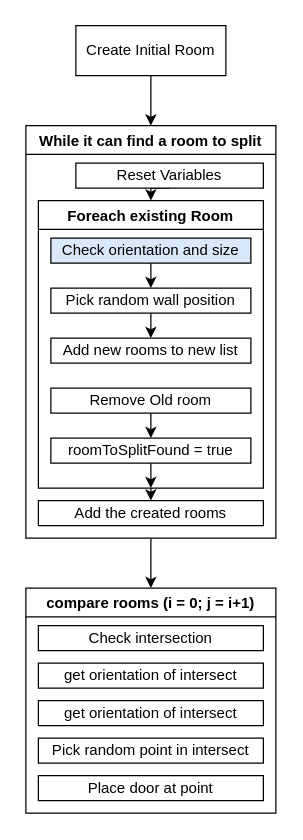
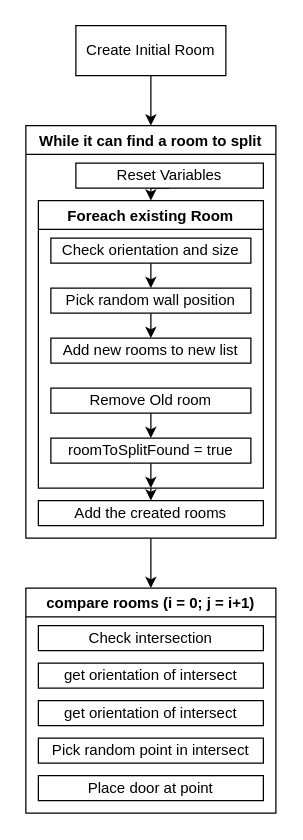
  <mxCell id="0" />
  <mxCell id="1" parent="0" />
  <mxCell id="2" style="edgeStyle=orthogonalEdgeStyle;rounded=0;orthogonalLoop=1;jettySize=auto;html=1;exitX=0.5;exitY=1;exitDx=0;exitDy=0;entryX=0.5;entryY=0;entryDx=0;entryDy=0;" parent="1" source="3" target="5" edge="1"><mxGeometry relative="1" as="geometry" /></mxCell>
  <mxCell id="3" value="Create Initial Room" style="rounded=0;whiteSpace=wrap;html=1;" parent="1" vertex="1"><mxGeometry x="60" y="20" width="120" height="40" as="geometry" /></mxCell>
  <mxCell id="4" style="edgeStyle=orthogonalEdgeStyle;rounded=0;orthogonalLoop=1;jettySize=auto;html=1;exitX=0.5;exitY=1;exitDx=0;exitDy=0;entryX=0.5;entryY=0;entryDx=0;entryDy=0;" edge="1" parent="1" source="5" target="20"><mxGeometry relative="1" as="geometry" /></mxCell>
  <mxCell id="5" value="While it can find a room to split" style="swimlane;" parent="1" vertex="1"><mxGeometry x="20" y="100" width="200" height="330" as="geometry" /></mxCell>
  <mxCell id="6" style="edgeStyle=orthogonalEdgeStyle;rounded=0;orthogonalLoop=1;jettySize=auto;html=1;exitX=0.5;exitY=1;exitDx=0;exitDy=0;entryX=0.5;entryY=0;entryDx=0;entryDy=0;" parent="5" source="7" target="9" edge="1"><mxGeometry relative="1" as="geometry" /></mxCell>
  <mxCell id="7" value="Reset Variables" style="rounded=0;whiteSpace=wrap;html=1;" parent="5" vertex="1"><mxGeometry x="40" y="30" width="150" height="20" as="geometry" /></mxCell>
  <mxCell id="8" style="edgeStyle=orthogonalEdgeStyle;rounded=0;orthogonalLoop=1;jettySize=auto;html=1;exitX=0.5;exitY=1;exitDx=0;exitDy=0;entryX=0.5;entryY=0;entryDx=0;entryDy=0;" parent="5" source="9" target="19" edge="1"><mxGeometry relative="1" as="geometry" /></mxCell>
  <mxCell id="9" value="Foreach existing Room" style="swimlane;" parent="5" vertex="1"><mxGeometry x="10" y="60" width="180" height="230" as="geometry"><mxRectangle x="10" y="60" width="170" height="23" as="alternateBounds" /></mxGeometry></mxCell>
  <mxCell id="10" style="edgeStyle=orthogonalEdgeStyle;rounded=0;orthogonalLoop=1;jettySize=auto;html=1;exitX=0.5;exitY=1;exitDx=0;exitDy=0;entryX=0.5;entryY=0;entryDx=0;entryDy=0;" parent="9" source="11" target="13" edge="1"><mxGeometry relative="1" as="geometry" /></mxCell>
- <mxCell id="11" value="Check orientation and size" style="rounded=0;whiteSpace=wrap;html=1;fillColor=#dae8fc;" parent="9" vertex="1"><mxGeometry x="10" y="30" width="160" height="20" as="geometry" /></mxCell>
+ <mxCell id="11" value="Check orientation and size" style="rounded=0;whiteSpace=wrap;html=1;" parent="9" vertex="1"><mxGeometry x="10" y="30" width="160" height="20" as="geometry" /></mxCell>
  <mxCell id="12" style="edgeStyle=orthogonalEdgeStyle;rounded=0;orthogonalLoop=1;jettySize=auto;html=1;exitX=0.5;exitY=1;exitDx=0;exitDy=0;entryX=0.5;entryY=0;entryDx=0;entryDy=0;" parent="9" source="13" target="14" edge="1"><mxGeometry relative="1" as="geometry" /></mxCell>
  <mxCell id="13" value="Pick random wall position" style="rounded=0;whiteSpace=wrap;html=1;" parent="9" vertex="1"><mxGeometry x="10" y="70" width="160" height="20" as="geometry" /></mxCell>
  <mxCell id="14" value="Add new rooms to new list" style="rounded=0;whiteSpace=wrap;html=1;" parent="9" vertex="1"><mxGeometry x="10" y="110" width="160" height="20" as="geometry" /></mxCell>
  <mxCell id="15" style="edgeStyle=orthogonalEdgeStyle;rounded=0;orthogonalLoop=1;jettySize=auto;html=1;exitX=0.5;exitY=1;exitDx=0;exitDy=0;entryX=0.5;entryY=0;entryDx=0;entryDy=0;" parent="9" source="16" target="18" edge="1"><mxGeometry relative="1" as="geometry" /></mxCell>
  <mxCell id="16" value="Remove Old room" style="rounded=0;whiteSpace=wrap;html=1;" parent="9" vertex="1"><mxGeometry x="10" y="150" width="160" height="20" as="geometry" /></mxCell>
  <mxCell id="17" style="edgeStyle=orthogonalEdgeStyle;rounded=0;orthogonalLoop=1;jettySize=auto;html=1;exitX=0.5;exitY=1;exitDx=0;exitDy=0;entryX=0.5;entryY=1;entryDx=0;entryDy=0;" parent="9" source="18" target="9" edge="1"><mxGeometry relative="1" as="geometry" /></mxCell>
  <mxCell id="18" value="roomToSplitFound = true" style="rounded=0;whiteSpace=wrap;html=1;" parent="9" vertex="1"><mxGeometry x="10" y="190" width="160" height="20" as="geometry" /></mxCell>
  <mxCell id="19" value="Add the created rooms" style="rounded=0;whiteSpace=wrap;html=1;" parent="5" vertex="1"><mxGeometry x="10" y="300" width="180" height="20" as="geometry" /></mxCell>
  <mxCell id="20" value="compare rooms (i = 0; j = i+1)" style="swimlane;" vertex="1" parent="1"><mxGeometry x="20" y="470" width="200" height="180" as="geometry" /></mxCell>
  <mxCell id="21" value="Check intersection" style="rounded=0;whiteSpace=wrap;html=1;" vertex="1" parent="20"><mxGeometry x="10" y="30" width="180" height="20" as="geometry" /></mxCell>
  <mxCell id="22" value="get orientation of intersect" style="rounded=0;whiteSpace=wrap;html=1;" vertex="1" parent="20"><mxGeometry x="10" y="60" width="180" height="20" as="geometry" /></mxCell>
  <mxCell id="23" value="get orientation of intersect" style="rounded=0;whiteSpace=wrap;html=1;" vertex="1" parent="20"><mxGeometry x="10" y="90" width="180" height="20" as="geometry" /></mxCell>
  <mxCell id="24" value="Pick random point in intersect" style="rounded=0;whiteSpace=wrap;html=1;" vertex="1" parent="20"><mxGeometry x="10" y="120" width="180" height="20" as="geometry" /></mxCell>
  <mxCell id="25" value="Place door at point" style="rounded=0;whiteSpace=wrap;html=1;" vertex="1" parent="20"><mxGeometry x="10" y="150" width="180" height="20" as="geometry" /></mxCell>
